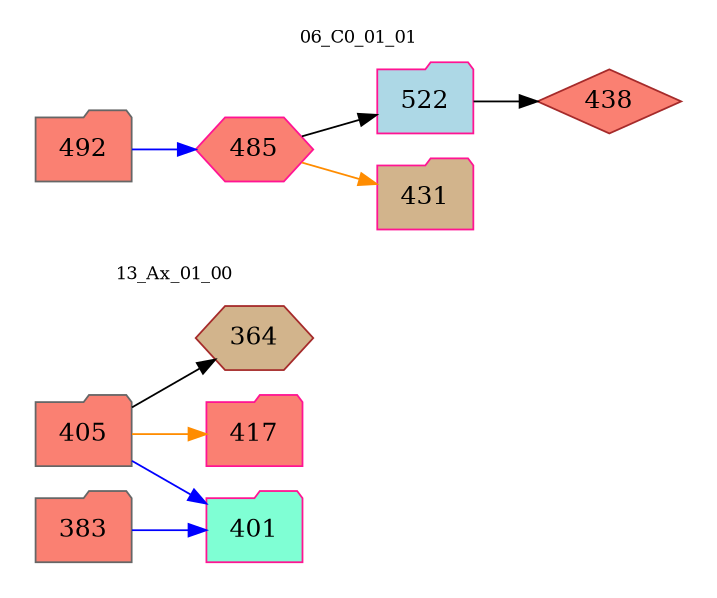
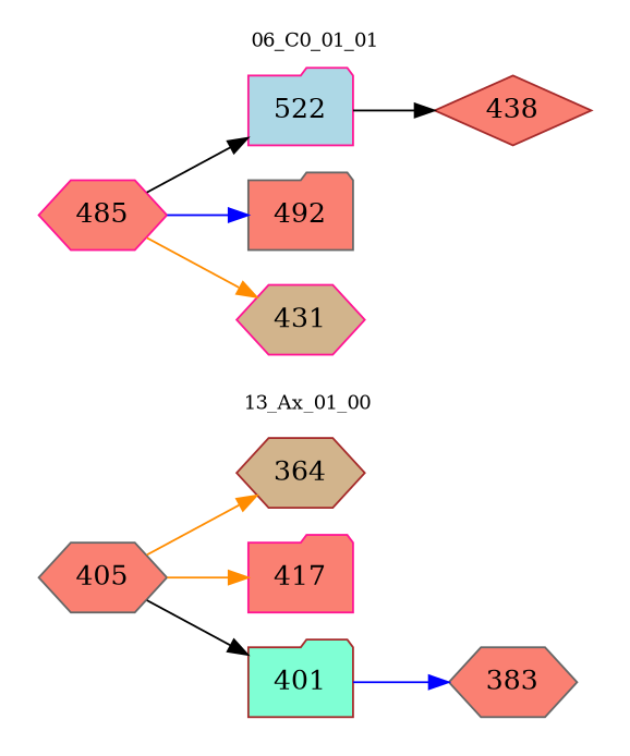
  digraph {
    rankdir=LR
    node [color=deeppink fillcolor=salmon shape=folder style=filled]
    edge [color=blue]
-   n1 [color=gray40 label=405]
-   n2 [fillcolor=aquamarine label=401]
+   n1 [color=gray40 label=405 shape=hexagon]
+   n2 [color=brown fillcolor=aquamarine label=401]
    n3 [label=417]
    n4 [color=brown fillcolor=tan label=364 shape=hexagon]
-   n5 [color=gray40 label=383]
+   n5 [color=gray40 label=383 shape=hexagon]
    n6 [label=485 shape=hexagon]
-   n7 [fillcolor=tan label=431]
+   n7 [fillcolor=tan label=431 shape=hexagon]
    n8 [color=gray40 label=492]
    n9 [fillcolor=lightblue label=522]
    n10 [color=brown label=438 shape=diamond]
    subgraph cluster_1 {
      color=white
      fontsize=10
      label="13_Ax_01_00"
      n1
      n2
      n3
      n4
      n5
    }
    subgraph cluster_2 {
      color=white
      fontsize=10
      label="06_C0_01_01"
      n6
      n7
      n8
      n9
      n10
    }
-   n1 -> n2
+   n1 -> n2 [color=black]
    n1 -> n3 [color=darkorange]
-   n1 -> n4 [color=black]
-   n5 -> n2
+   n1 -> n4 [color=darkorange]
+   n2 -> n5
    n6 -> n7 [color=darkorange]
-   n8 -> n6
+   n6 -> n8
    n6 -> n9 [color=black]
    n9 -> n10 [color=black]
  }
